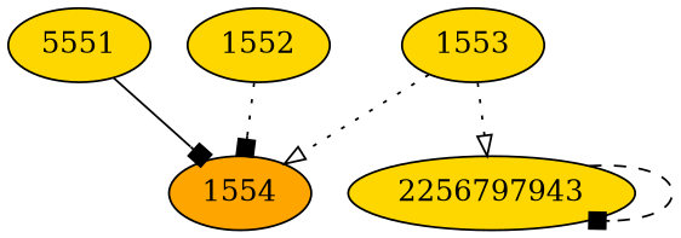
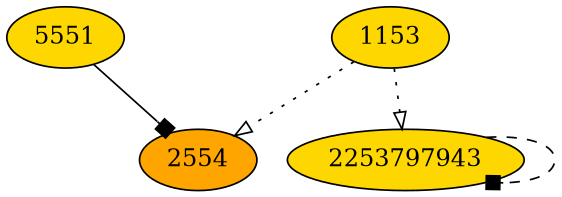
  digraph {
    node [fillcolor=gold style=filled]
    edge [arrowhead=box style=dotted]
    n1 [label=5551]
-   1554 [fillcolor=orange]
-   1552
-   1553
-   2253797943 [label=2256797943]
+   1554 [fillcolor=orange label=2554]
+   1553 [label=1153]
+   2253797943
    n1 -> 1554 [style=solid]
-   1552 -> 1554
    1553 -> 1554 [arrowhead=onormal]
    1553 -> 2253797943 [arrowhead=onormal]
    2253797943 -> 2253797943 [style=dashed]
  }
